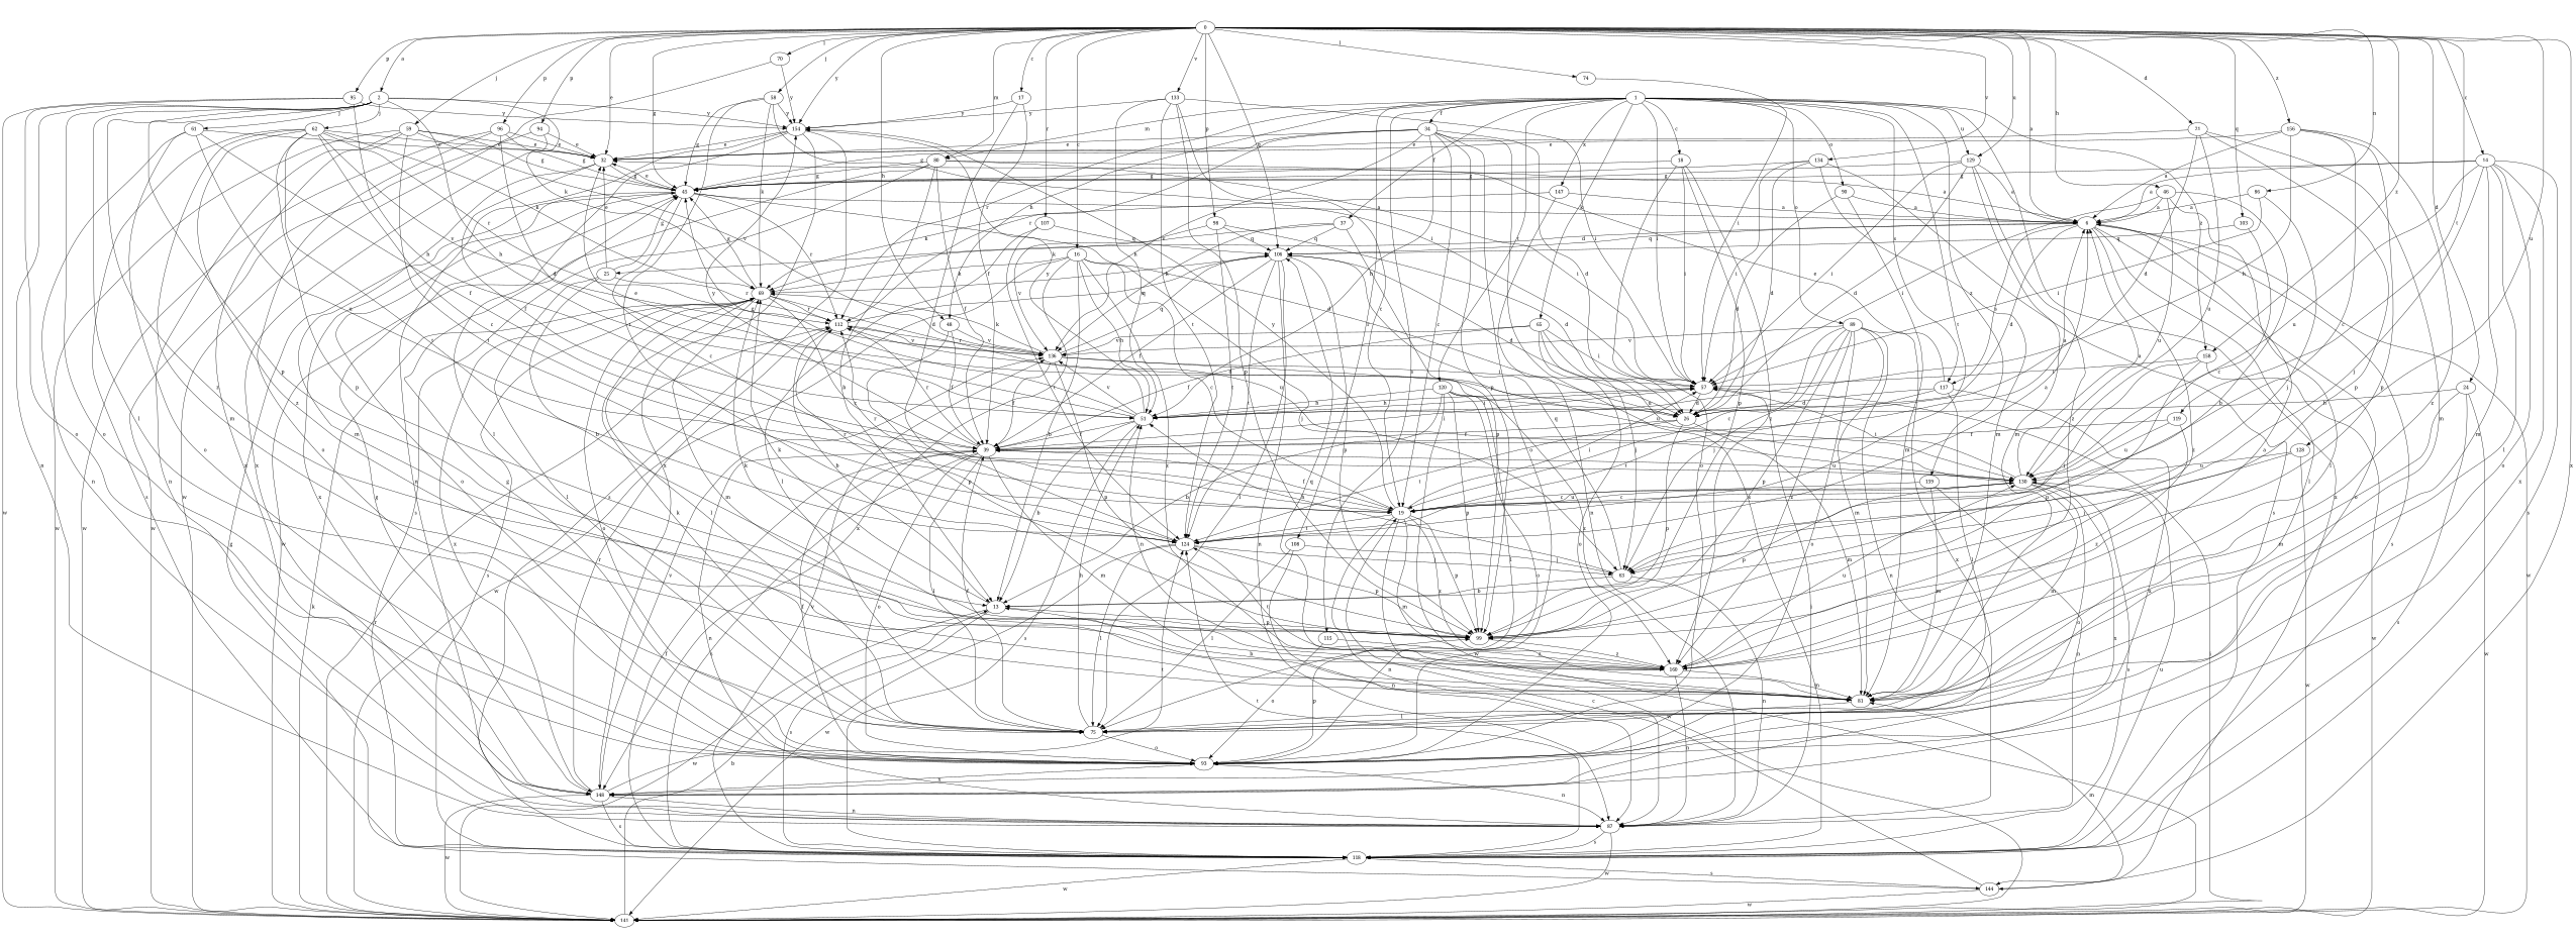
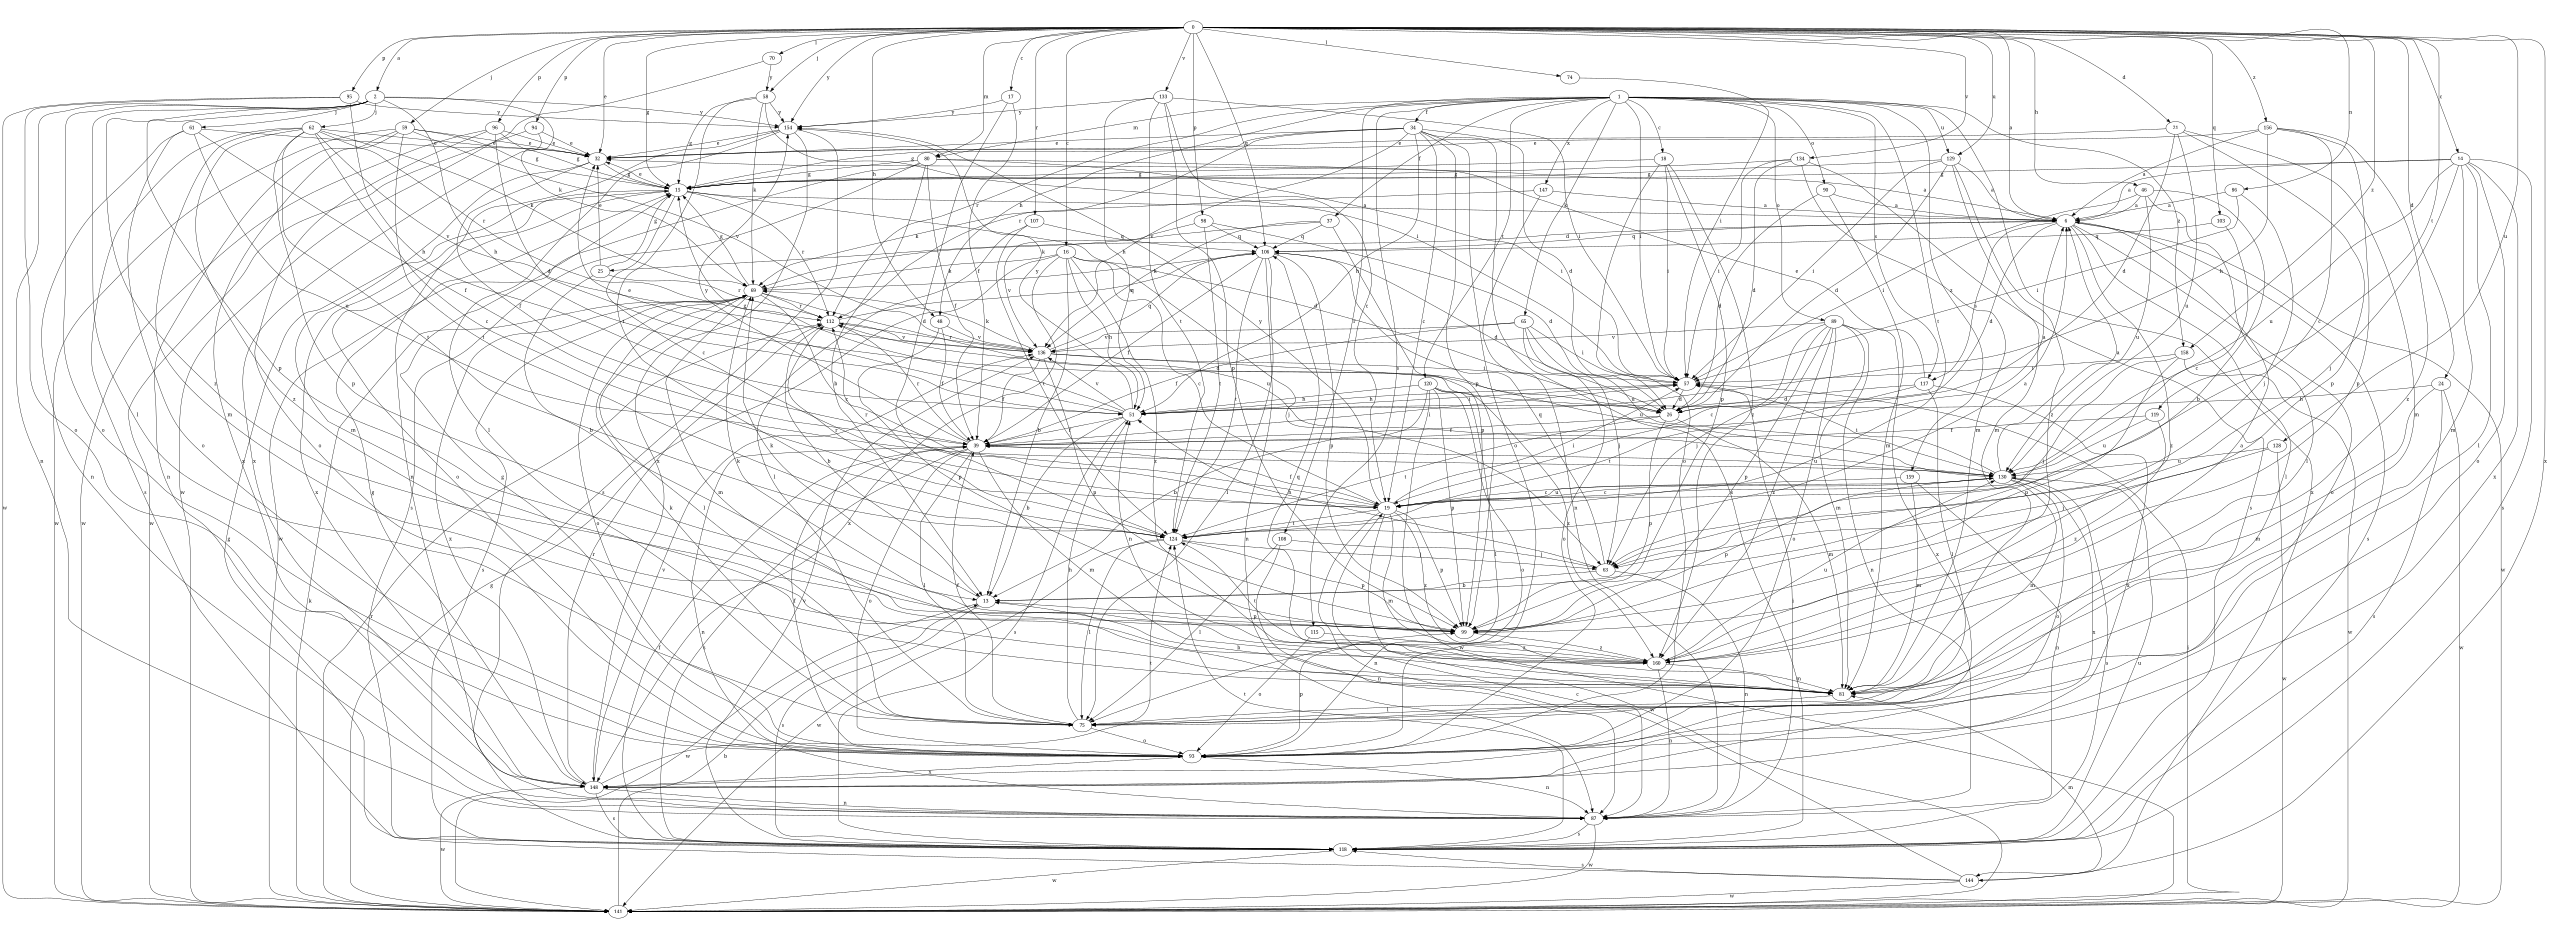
  strict digraph {
    fontname="Noto Serif"
    node [fontname="Noto Serif"]
    edge [fontname="Noto Serif"]
    0
    2
    6
    14
    16
    17
    21
    24
    32
-   45
+   45 [label=15]
    46
    48
    58
    59
    70
    74
    80
    86
    94
    95
    96
    98
    103
    106
    107
    119
    128
    129
    133
    134
    144
    154
    156
    158
    51
    61
    62
    69
    75
    87
    93
    99
    160
    117
    25
    26
    118
    141
    63
    81
    130
    148
    13
    19
    124
    39
    112
    57
    136
    1
    18
    34
    37
    65
    89
    90
    108
    115
    120
    147
    159
    0 -> 2 [label=a]
    0 -> 6 [label=a]
    0 -> 14 [label=c]
    0 -> 16 [label=c]
    0 -> 17 [label=c]
    0 -> 21 [label=d]
    0 -> 24 [label=d]
    0 -> 32 [label=e]
    0 -> 45 [label=g]
    0 -> 46 [label=h]
    0 -> 48 [label=h]
    0 -> 58 [label=j]
    0 -> 59 [label=j]
    0 -> 70 [label=l]
    0 -> 74 [label=l]
    0 -> 80 [label=m]
    0 -> 86 [label=n]
    0 -> 94 [label=p]
    0 -> 95 [label=p]
    0 -> 96 [label=p]
    0 -> 98 [label=p]
    0 -> 103 [label=q]
    0 -> 106 [label=q]
    0 -> 107 [label=r]
    0 -> 119 [label=t]
    0 -> 128 [label=u]
    0 -> 129 [label=u]
    0 -> 133 [label=v]
    0 -> 134 [label=v]
    0 -> 144 [label=x]
    0 -> 154 [label=y]
    0 -> 156 [label=z]
    0 -> 158 [label=z]
    2 -> 154 [label=y]
    2 -> 51 [label=h]
    2 -> 61 [label=j]
    2 -> 62 [label=j]
    2 -> 69 [label=k]
    2 -> 75 [label=l]
    2 -> 87 [label=n]
    2 -> 93 [label=o]
    2 -> 99 [label=p]
    2 -> 160 [label=z]
    6 -> 106 [label=q]
    6 -> 75 [label=l]
    6 -> 93 [label=o]
    6 -> 160 [label=z]
    6 -> 117 [label=s]
    6 -> 25 [label=d]
    6 -> 26 [label=d]
    6 -> 118 [label=s]
    6 -> 141 [label=w]
    14 -> 6 [label=a]
    14 -> 45 [label=g]
    14 -> 75 [label=l]
    14 -> 93 [label=o]
    14 -> 118 [label=s]
    14 -> 63 [label=j]
    14 -> 81 [label=m]
    14 -> 130 [label=u]
    14 -> 148 [label=x]
    16 -> 51 [label=h]
    16 -> 69 [label=k]
    16 -> 160 [label=z]
-   16 -> 141 [label=w]
+   16 -> 141 [label=g]
    16 -> 63 [label=j]
    16 -> 148 [label=x]
    16 -> 13 [label=b]
    16 -> 19 [label=c]
    17 -> 154 [label=y]
    17 -> 124 [label=d]
    17 -> 39 [label=f]
    21 -> 32 [label=e]
    21 -> 99 [label=p]
    21 -> 26 [label=d]
    21 -> 81 [label=m]
    21 -> 130 [label=u]
    24 -> 51 [label=h]
    24 -> 118 [label=s]
    24 -> 141 [label=w]
    24 -> 81 [label=m]
    32 -> 45 [label=g]
    32 -> 81 [label=m]
    32 -> 39 [label=f]
    45 -> 6 [label=a]
    45 -> 32 [label=e]
    45 -> 93 [label=o]
    45 -> 26 [label=d]
    45 -> 148 [label=x]
    45 -> 19 [label=c]
    45 -> 112 [label=r]
    46 -> 6 [label=a]
    46 -> 75 [label=l]
    46 -> 130 [label=u]
    46 -> 13 [label=b]
    46 -> 57 [label=i]
    48 -> 99 [label=p]
    48 -> 39 [label=f]
    48 -> 136 [label=v]
    58 -> 45 [label=g]
    58 -> 154 [label=y]
    58 -> 69 [label=k]
    58 -> 124 [label=t]
    58 -> 57 [label=i]
    59 -> 32 [label=e]
    59 -> 45 [label=g]
    59 -> 87 [label=n]
    59 -> 141 [label=w]
    59 -> 148 [label=x]
    59 -> 124 [label=t]
    59 -> 136 [label=v]
-   70 -> 154 [label=y]
+   70 -> 58 [label=y]
    70 -> 141 [label=w]
    74 -> 57 [label=i]
    80 -> 6 [label=a]
    80 -> 45 [label=g]
    80 -> 118 [label=s]
    80 -> 141 [label=w]
    80 -> 13 [label=b]
    80 -> 39 [label=f]
    80 -> 57 [label=i]
    86 -> 6 [label=a]
    86 -> 63 [label=j]
    86 -> 57 [label=i]
    94 -> 32 [label=e]
    94 -> 141 [label=w]
    94 -> 148 [label=x]
    95 -> 154 [label=y]
    95 -> 51 [label=h]
    95 -> 93 [label=o]
    95 -> 141 [label=w]
    96 -> 32 [label=e]
    96 -> 45 [label=g]
    96 -> 93 [label=o]
    96 -> 26 [label=d]
    96 -> 141 [label=w]
    98 -> 106 [label=q]
    98 -> 26 [label=d]
    98 -> 124 [label=t]
    98 -> 136 [label=v]
    103 -> 106 [label=q]
    103 -> 19 [label=c]
    106 -> 69 [label=k]
    106 -> 75 [label=l]
    106 -> 87 [label=n]
    106 -> 99 [label=p]
    106 -> 26 [label=d]
    106 -> 124 [label=t]
    106 -> 39 [label=f]
    107 -> 106 [label=q]
    107 -> 75 [label=l]
    107 -> 124 [label=t]
    119 -> 160 [label=z]
    119 -> 130 [label=u]
    119 -> 39 [label=f]
    128 -> 141 [label=w]
    128 -> 63 [label=j]
    128 -> 130 [label=u]
    129 -> 6 [label=a]
    129 -> 45 [label=g]
    129 -> 160 [label=z]
    129 -> 26 [label=d]
    129 -> 81 [label=m]
    129 -> 57 [label=i]
    133 -> 154 [label=y]
    133 -> 51 [label=h]
    133 -> 99 [label=p]
    133 -> 19 [label=c]
    133 -> 124 [label=t]
    133 -> 57 [label=i]
    134 -> 45 [label=g]
    134 -> 26 [label=d]
    134 -> 118 [label=s]
    134 -> 81 [label=m]
    134 -> 57 [label=i]
    144 -> 45 [label=g]
-   118 -> 144 [label=s]
+   144 -> 118 [label=s]
    144 -> 141 [label=w]
    144 -> 81 [label=m]
    144 -> 19 [label=c]
    154 -> 32 [label=e]
    154 -> 75 [label=l]
    154 -> 87 [label=n]
    154 -> 118 [label=s]
    154 -> 148 [label=x]
    156 -> 6 [label=a]
    156 -> 32 [label=e]
    156 -> 51 [label=h]
    156 -> 99 [label=p]
    156 -> 160 [label=z]
    156 -> 19 [label=c]
    158 -> 99 [label=p]
    158 -> 141 [label=w]
    158 -> 63 [label=j]
    158 -> 57 [label=i]
    51 -> 32 [label=e]
    51 -> 45 [label=g]
    51 -> 154 [label=y]
    51 -> 118 [label=s]
    51 -> 13 [label=b]
    51 -> 39 [label=f]
    51 -> 57 [label=i]
    51 -> 136 [label=v]
    61 -> 32 [label=e]
    61 -> 87 [label=n]
    61 -> 93 [label=o]
    61 -> 130 [label=u]
    61 -> 39 [label=f]
    62 -> 32 [label=e]
    62 -> 69 [label=k]
    62 -> 99 [label=p]
    62 -> 160 [label=z]
    62 -> 118 [label=s]
    62 -> 81 [label=m]
    62 -> 19 [label=c]
    62 -> 124 [label=t]
    62 -> 112 [label=r]
    62 -> 136 [label=v]
    69 -> 45 [label=g]
    69 -> 75 [label=l]
    69 -> 93 [label=o]
    69 -> 118 [label=s]
    69 -> 81 [label=m]
    69 -> 130 [label=u]
    69 -> 148 [label=x]
    69 -> 19 [label=c]
    69 -> 112 [label=r]
    75 -> 51 [label=h]
    75 -> 69 [label=k]
    75 -> 93 [label=o]
    75 -> 39 [label=f]
    87 -> 118 [label=s]
    87 -> 141 [label=w]
    87 -> 57 [label=i]
    93 -> 45 [label=g]
    93 -> 87 [label=n]
    93 -> 99 [label=p]
    93 -> 148 [label=x]
    93 -> 39 [label=f]
    99 -> 69 [label=k]
    99 -> 160 [label=z]
    160 -> 6 [label=a]
    160 -> 51 [label=n]
    160 -> 87 [label=n]
    160 -> 81 [label=m]
    160 -> 130 [label=u]
    160 -> 124 [label=t]
    117 -> 32 [label=e]
    117 -> 75 [label=l]
    117 -> 26 [label=d]
    117 -> 148 [label=x]
    117 -> 124 [label=t]
    25 -> 32 [label=e]
    25 -> 45 [label=g]
-   25 -> 75 [label=l]
    25 -> 13 [label=b]
    25 -> 112 [label=r]
    26 -> 99 [label=p]
    26 -> 81 [label=m]
    26 -> 124 [label=t]
    26 -> 39 [label=f]
    118 -> 141 [label=w]
    118 -> 130 [label=u]
    118 -> 124 [label=t]
    118 -> 39 [label=f]
    118 -> 136 [label=v]
    141 -> 69 [label=k]
    141 -> 13 [label=b]
    141 -> 112 [label=r]
    141 -> 57 [label=i]
    63 -> 106 [label=q]
    63 -> 51 [label=h]
    63 -> 87 [label=n]
    63 -> 13 [label=b]
    81 -> 106 [label=q]
    81 -> 75 [label=l]
    81 -> 13 [label=b]
    130 -> 6 [label=a]
    130 -> 93 [label=o]
    130 -> 99 [label=p]
    130 -> 118 [label=s]
    130 -> 81 [label=m]
    130 -> 148 [label=x]
    130 -> 19 [label=c]
    130 -> 57 [label=i]
    148 -> 45 [label=g]
    148 -> 87 [label=n]
    148 -> 118 [label=s]
    148 -> 141 [label=w]
    148 -> 124 [label=t]
    148 -> 112 [label=r]
    148 -> 136 [label=v]
    13 -> 69 [label=k]
    13 -> 99 [label=p]
    13 -> 118 [label=s]
    13 -> 141 [label=w]
    19 -> 154 [label=y]
    19 -> 87 [label=n]
    19 -> 99 [label=p]
    19 -> 160 [label=z]
    19 -> 141 [label=w]
    19 -> 81 [label=m]
    19 -> 130 [label=u]
    19 -> 124 [label=t]
    19 -> 39 [label=f]
    19 -> 112 [label=r]
    19 -> 57 [label=i]
    124 -> 6 [label=a]
    124 -> 75 [label=l]
    124 -> 99 [label=p]
    124 -> 141 [label=w]
    124 -> 63 [label=j]
    124 -> 112 [label=r]
    39 -> 6 [label=a]
    39 -> 154 [label=y]
    39 -> 75 [label=l]
    39 -> 87 [label=n]
    39 -> 93 [label=o]
    39 -> 118 [label=s]
    39 -> 81 [label=m]
    39 -> 130 [label=u]
    39 -> 112 [label=r]
    39 -> 57 [label=i]
    112 -> 106 [label=q]
    112 -> 26 [label=d]
    112 -> 13 [label=b]
    112 -> 136 [label=v]
    57 -> 51 [label=h]
    57 -> 26 [label=d]
    136 -> 106 [label=q]
    136 -> 69 [label=k]
    136 -> 99 [label=p]
    136 -> 130 [label=u]
    136 -> 39 [label=f]
    136 -> 112 [label=r]
    136 -> 57 [label=i]
    1 -> 48 [label=h]
    1 -> 80 [label=m]
    1 -> 129 [label=u]
    1 -> 144 [label=x]
    1 -> 158 [label=z]
    1 -> 117 [label=s]
    1 -> 124 [label=t]
    1 -> 112 [label=r]
    1 -> 57 [label=i]
    1 -> 18 [label=c]
    1 -> 34 [label=f]
    1 -> 37 [label=f]
    1 -> 65 [label=k]
    1 -> 89 [label=o]
    1 -> 90 [label=o]
    1 -> 108 [label=r]
    1 -> 115 [label=s]
    1 -> 120 [label=t]
    1 -> 147 [label=x]
    1 -> 159 [label=z]
    18 -> 45 [label=g]
    18 -> 93 [label=o]
    18 -> 99 [label=p]
    18 -> 160 [label=z]
    18 -> 57 [label=i]
    34 -> 32 [label=e]
    34 -> 45 [label=g]
    34 -> 51 [label=h]
    34 -> 93 [label=o]
    34 -> 99 [label=p]
    34 -> 26 [label=d]
    34 -> 118 [label=s]
    34 -> 19 [label=c]
    34 -> 112 [label=r]
    34 -> 136 [label=v]
    37 -> 106 [label=q]
    37 -> 69 [label=k]
    37 -> 99 [label=p]
    37 -> 136 [label=v]
    65 -> 93 [label=o]
    65 -> 63 [label=j]
    65 -> 130 [label=u]
    65 -> 39 [label=f]
    65 -> 57 [label=i]
    65 -> 136 [label=v]
    89 -> 87 [label=n]
    89 -> 93 [label=o]
    89 -> 99 [label=p]
    89 -> 160 [label=z]
    89 -> 63 [label=j]
    89 -> 81 [label=m]
    89 -> 148 [label=x]
    89 -> 19 [label=c]
    89 -> 136 [label=v]
    90 -> 6 [label=a]
    90 -> 26 [label=d]
    90 -> 81 [label=m]
    108 -> 75 [label=l]
    108 -> 87 [label=n]
    108 -> 63 [label=j]
    115 -> 93 [label=o]
    115 -> 160 [label=z]
    120 -> 51 [label=h]
    120 -> 75 [label=l]
    120 -> 93 [label=o]
    120 -> 99 [label=p]
    120 -> 160 [label=z]
    120 -> 141 [label=w]
    120 -> 13 [label=b]
    147 -> 6 [label=a]
    147 -> 69 [label=k]
    147 -> 87 [label=n]
    159 -> 87 [label=n]
    159 -> 81 [label=m]
    159 -> 19 [label=c]
  }
